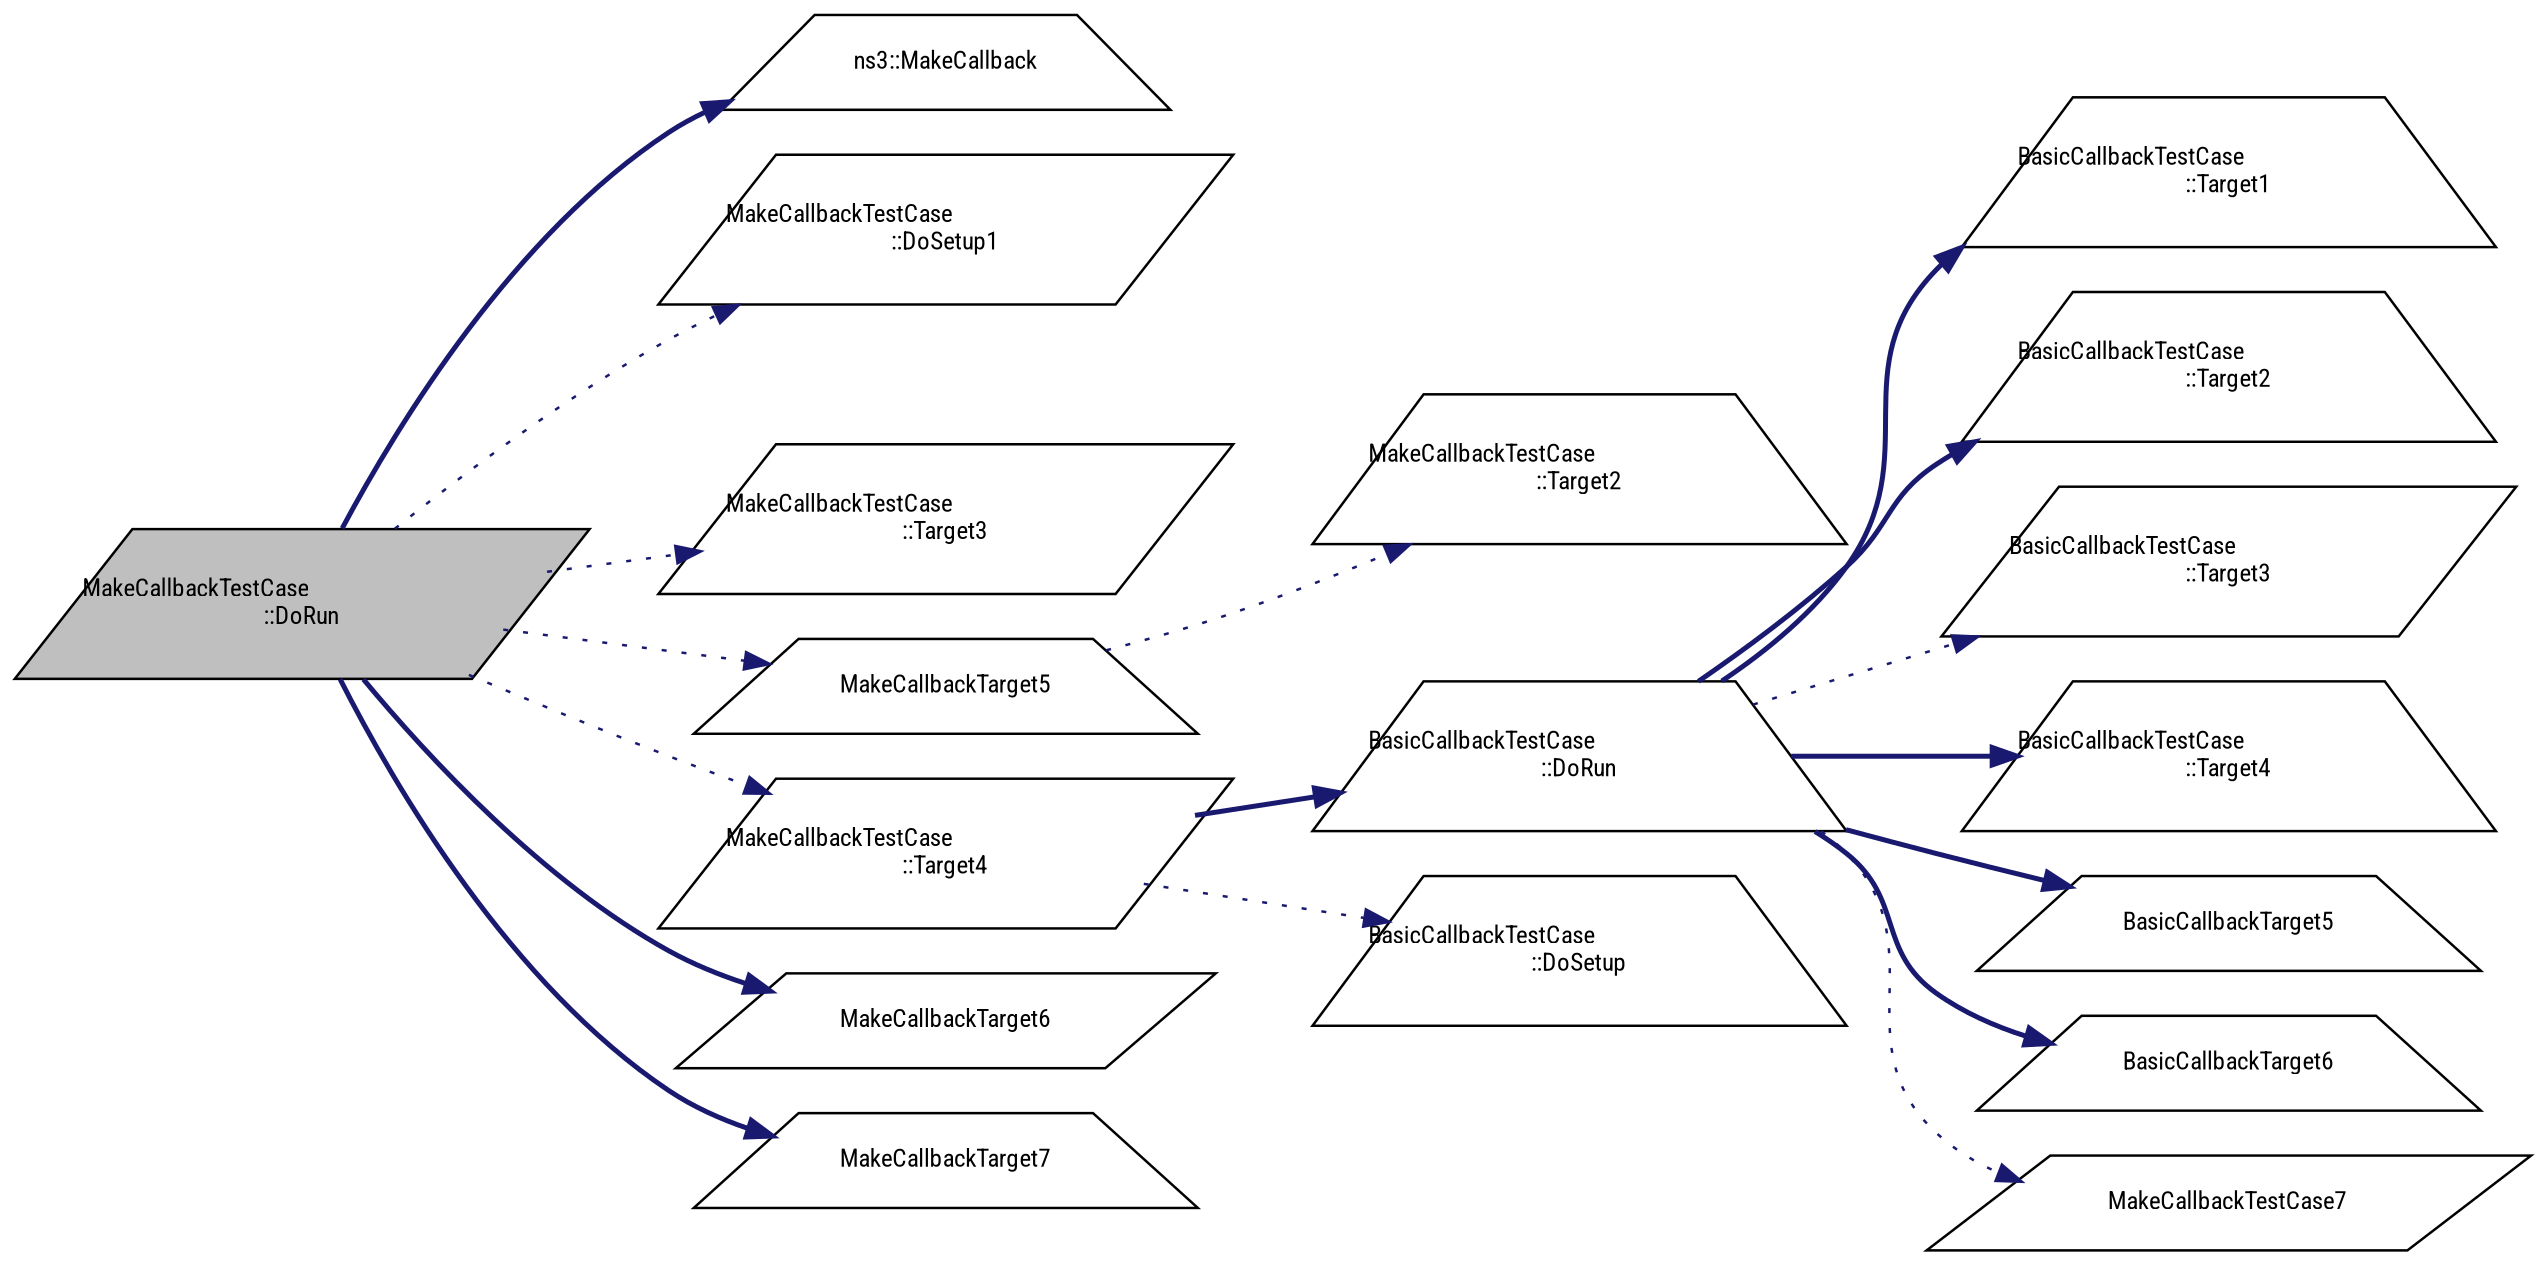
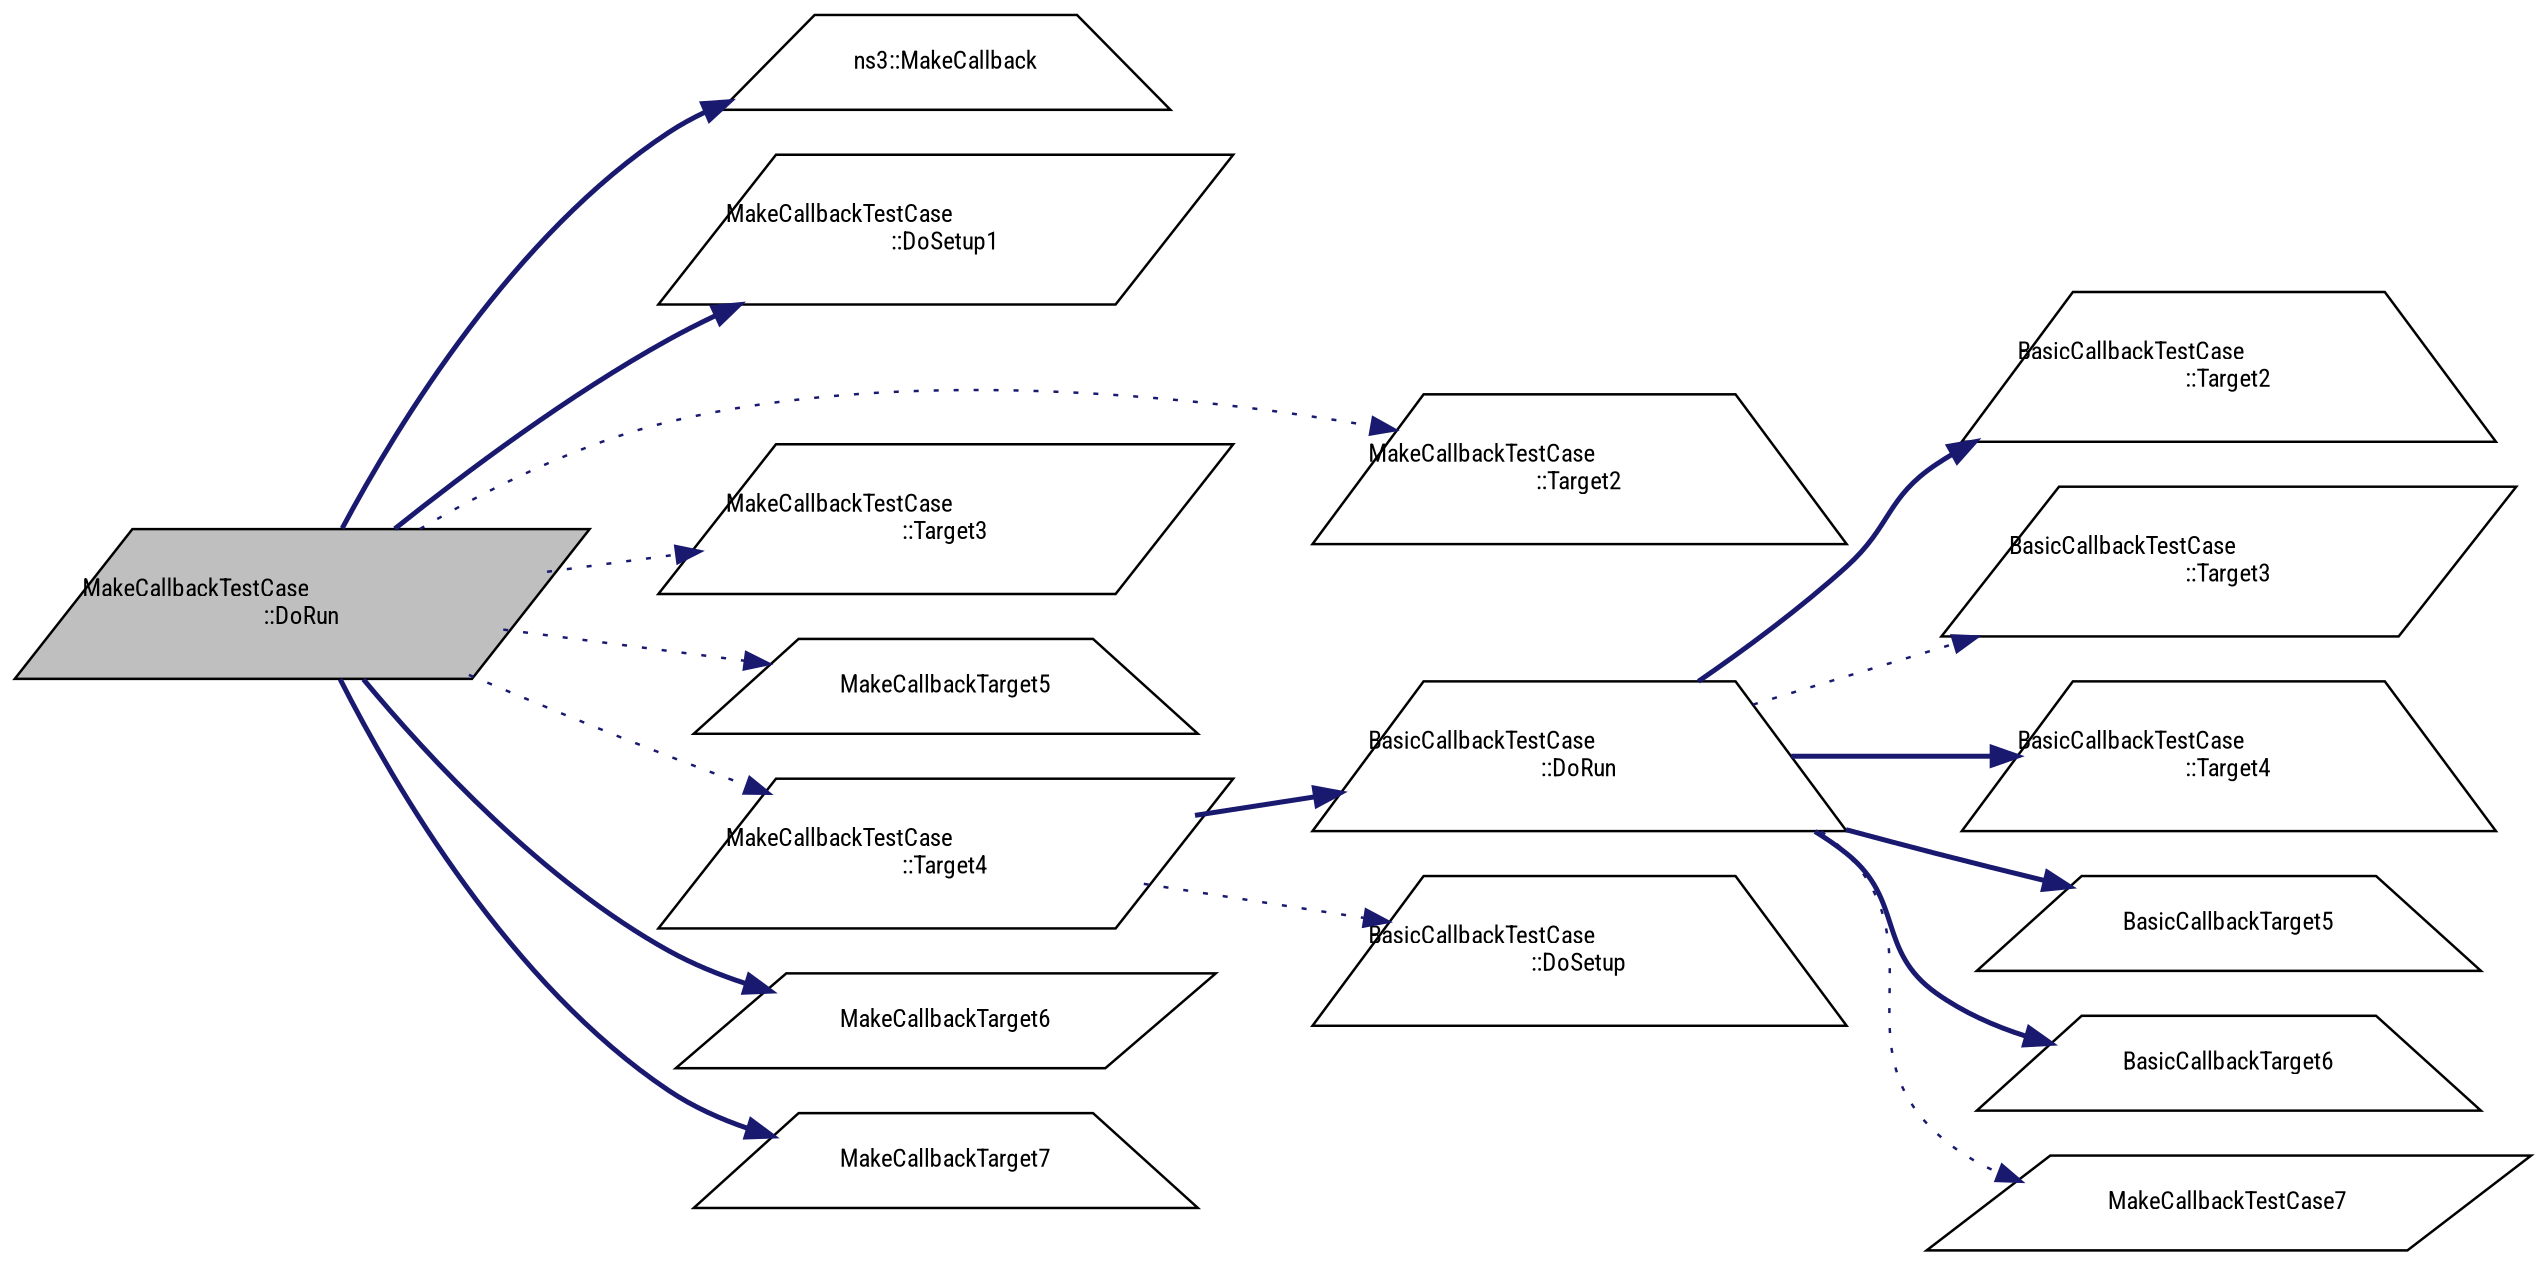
  digraph {
    fontname="Roboto Condensed"
    rankdir=LR
    node [color=black fillcolor=white fontname="Roboto Condensed" fontsize=10 shape=trapezium style=filled]
    edge [color=midnightblue fontname="Roboto Condensed" fontsize=10 labelfontname=Helvetica labelfontsize=10 style=bold]
    n1 [fillcolor=grey75 fontcolor=black height=0.2 label="MakeCallbackTestCase\l::DoRun" shape=parallelogram width=0.4]
    n2 [height=0.2 label="ns3::MakeCallback" width=0.4]
    n3 [height=0.2 label="MakeCallbackTestCase\l::DoSetup1" shape=parallelogram width=0.4]
    n4 [height=0.2 label="MakeCallbackTestCase\l::Target2" width=0.4]
    n5 [height=0.2 label="MakeCallbackTestCase\l::Target3" shape=parallelogram width=0.4]
    n6 [height=0.2 label="MakeCallbackTestCase\l::Target4" shape=parallelogram width=0.4]
    n7 [height=0.2 label=MakeCallbackTarget5 width=0.4]
    n8 [height=0.2 label=MakeCallbackTarget6 shape=parallelogram width=0.4]
    n9 [height=0.2 label=MakeCallbackTarget7 width=0.4]
    n10 [height=0.2 label="BasicCallbackTestCase\l::DoRun" width=0.4]
    n11 [height=0.2 label="BasicCallbackTestCase\l::DoSetup" width=0.4]
-   n12 [height=0.2 label="BasicCallbackTestCase\l::Target1" width=0.4]
    n13 [height=0.2 label="BasicCallbackTestCase\l::Target2" width=0.4]
    n14 [height=0.2 label="BasicCallbackTestCase\l::Target3" shape=parallelogram width=0.4]
    n15 [height=0.2 label="BasicCallbackTestCase\l::Target4" width=0.4]
    n16 [height=0.2 label=BasicCallbackTarget5 width=0.4]
    n17 [height=0.2 label=BasicCallbackTarget6 width=0.4]
    n18 [height=0.2 label=MakeCallbackTestCase7 shape=parallelogram width=0.4]
    n1 -> n2
-   n1 -> n3 [style=dotted]
-   n7 -> n4 [style=dotted]
+   n1 -> n3
+   n1 -> n4 [style=dotted]
    n1 -> n5 [style=dotted]
    n1 -> n6 [style=dotted]
    n1 -> n7 [style=dotted]
    n1 -> n8
    n1 -> n9
    n6 -> n10
    n6 -> n11 [style=dotted]
-   n10 -> n12
    n10 -> n13
    n10 -> n14 [style=dotted]
    n10 -> n15
    n10 -> n16
    n10 -> n17
    n10 -> n18 [style=dotted]
  }
